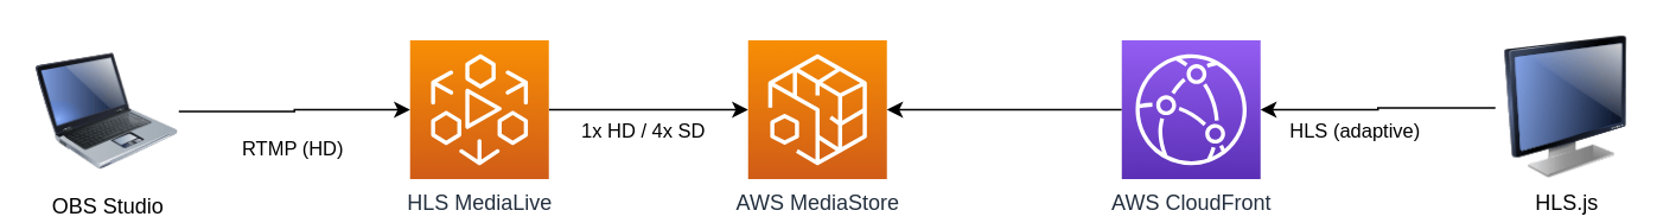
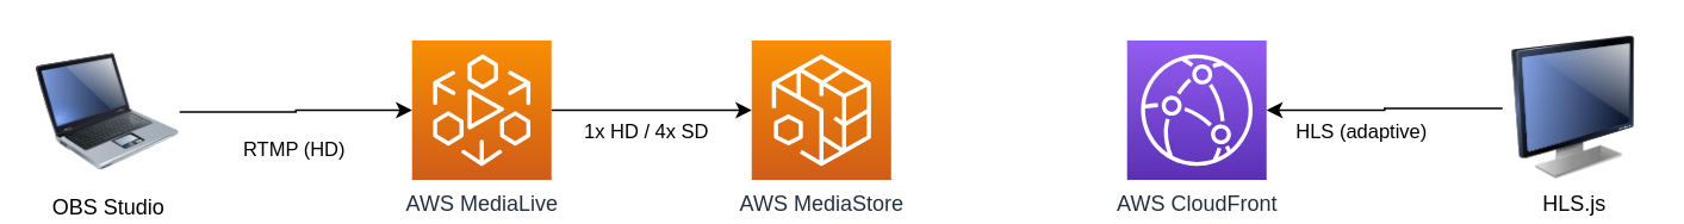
  <mxCell id="0" />
  <mxCell id="1" parent="0" />
  <mxCell id="2" style="edgeStyle=orthogonalEdgeStyle;rounded=0;orthogonalLoop=1;jettySize=auto;html=1;" edge="1" parent="1" source="4" target="5"><mxGeometry relative="1" as="geometry" /></mxCell>
  <mxCell id="3" value="1x HD / 4x SD" style="edgeLabel;html=1;align=center;verticalAlign=middle;resizable=0;points=[];" vertex="1" connectable="0" parent="2"><mxGeometry x="0.232" y="-2" relative="1" as="geometry"><mxPoint x="-17" y="9" as="offset" /></mxGeometry></mxCell>
- <mxCell id="4" value="HLS MediaLive" style="outlineConnect=0;fontColor=#232F3E;gradientColor=#F78E04;gradientDirection=north;fillColor=#D05C17;strokeColor=#ffffff;dashed=0;verticalLabelPosition=bottom;verticalAlign=top;align=center;html=1;fontSize=12;fontStyle=0;aspect=fixed;shape=mxgraph.aws4.resourceIcon;resIcon=mxgraph.aws4.elemental_medialive;" vertex="1" parent="1"><mxGeometry x="230" y="22" width="78" height="78" as="geometry" /></mxCell>
+ <mxCell id="4" value="AWS MediaLive" style="outlineConnect=0;fontColor=#232F3E;gradientColor=#F78E04;gradientDirection=north;fillColor=#D05C17;strokeColor=#ffffff;dashed=0;verticalLabelPosition=bottom;verticalAlign=top;align=center;html=1;fontSize=12;fontStyle=0;aspect=fixed;shape=mxgraph.aws4.resourceIcon;resIcon=mxgraph.aws4.elemental_medialive;" vertex="1" parent="1"><mxGeometry x="230" y="22" width="78" height="78" as="geometry" /></mxCell>
  <mxCell id="5" value="AWS MediaStore" style="outlineConnect=0;fontColor=#232F3E;gradientColor=#F78E04;gradientDirection=north;fillColor=#D05C17;strokeColor=#ffffff;dashed=0;verticalLabelPosition=bottom;verticalAlign=top;align=center;html=1;fontSize=12;fontStyle=0;aspect=fixed;shape=mxgraph.aws4.resourceIcon;resIcon=mxgraph.aws4.elemental_mediastore;" vertex="1" parent="1"><mxGeometry x="420" y="22" width="78" height="78" as="geometry" /></mxCell>
- <mxCell id="6" style="edgeStyle=orthogonalEdgeStyle;rounded=0;orthogonalLoop=1;jettySize=auto;html=1;" edge="1" parent="1" source="7" target="5"><mxGeometry relative="1" as="geometry" /></mxCell>
  <mxCell id="7" value="AWS CloudFront" style="outlineConnect=0;fontColor=#232F3E;gradientColor=#945DF2;gradientDirection=north;fillColor=#5A30B5;strokeColor=#ffffff;dashed=0;verticalLabelPosition=bottom;verticalAlign=top;align=center;html=1;fontSize=12;fontStyle=0;aspect=fixed;shape=mxgraph.aws4.resourceIcon;resIcon=mxgraph.aws4.cloudfront;" vertex="1" parent="1"><mxGeometry x="630" y="22" width="78" height="78" as="geometry" /></mxCell>
  <mxCell id="8" style="edgeStyle=orthogonalEdgeStyle;rounded=0;orthogonalLoop=1;jettySize=auto;html=1;" edge="1" parent="1" source="10" target="7"><mxGeometry relative="1" as="geometry" /></mxCell>
  <mxCell id="9" value="HLS (adaptive)" style="edgeLabel;html=1;align=center;verticalAlign=middle;resizable=0;points=[];" vertex="1" connectable="0" parent="8"><mxGeometry x="-0.158" y="-4" relative="1" as="geometry"><mxPoint x="-24" y="16" as="offset" /></mxGeometry></mxCell>
  <mxCell id="10" value="HLS.js" style="image;html=1;image=img/lib/clip_art/computers/Monitor_128x128.png" vertex="1" parent="1"><mxGeometry x="840" y="20" width="80" height="80" as="geometry" /></mxCell>
  <mxCell id="11" style="edgeStyle=orthogonalEdgeStyle;rounded=0;orthogonalLoop=1;jettySize=auto;html=1;" edge="1" parent="1" source="13" target="4"><mxGeometry relative="1" as="geometry" /></mxCell>
  <mxCell id="12" value="RTMP (HD)" style="edgeLabel;html=1;align=center;verticalAlign=middle;resizable=0;points=[];" vertex="1" connectable="0" parent="11"><mxGeometry x="-0.258" y="-4" relative="1" as="geometry"><mxPoint x="14" y="16" as="offset" /></mxGeometry></mxCell>
  <mxCell id="13" value="OBS Studio" style="image;html=1;image=img/lib/clip_art/computers/Laptop_128x128.png" vertex="1" parent="1"><mxGeometry x="20" y="22" width="80" height="80" as="geometry" /></mxCell>
